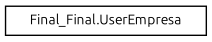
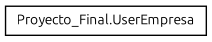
  digraph {
    rankdir=LR
    fontname=Ubuntu
-   n1 [color=black fillcolor=white fontname=Ubuntu fontsize=10 height=0.2 label="Final_Final.UserEmpresa" shape=record style=filled width=0.4]
+   n1 [color=black fillcolor=white fontname=Ubuntu fontsize=10 height=0.2 label="Proyecto_Final.UserEmpresa" shape=record style=filled width=0.4]
  }
